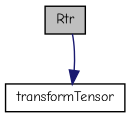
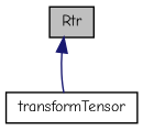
  digraph {
    rankdir=TB
    fontname="Comic Neue"
    node [color=black fontname="Comic Neue" fontsize=10 shape=record]
    n1 [fillcolor=grey75 fontcolor=black height=0.2 label=Rtr style=filled width=0.4]
    n2 [height=0.2 label=transformTensor width=0.4]
-   n2 -> n1 [color=midnightblue dir=back fontname="Comic Neue" fontsize=10 labelfontname=Helvetica labelfontsize=10 style=solid]
+   n1 -> n2 [color=midnightblue dir=back fontname="Comic Neue" fontsize=10 labelfontname=Helvetica labelfontsize=10 style=solid]
  }
